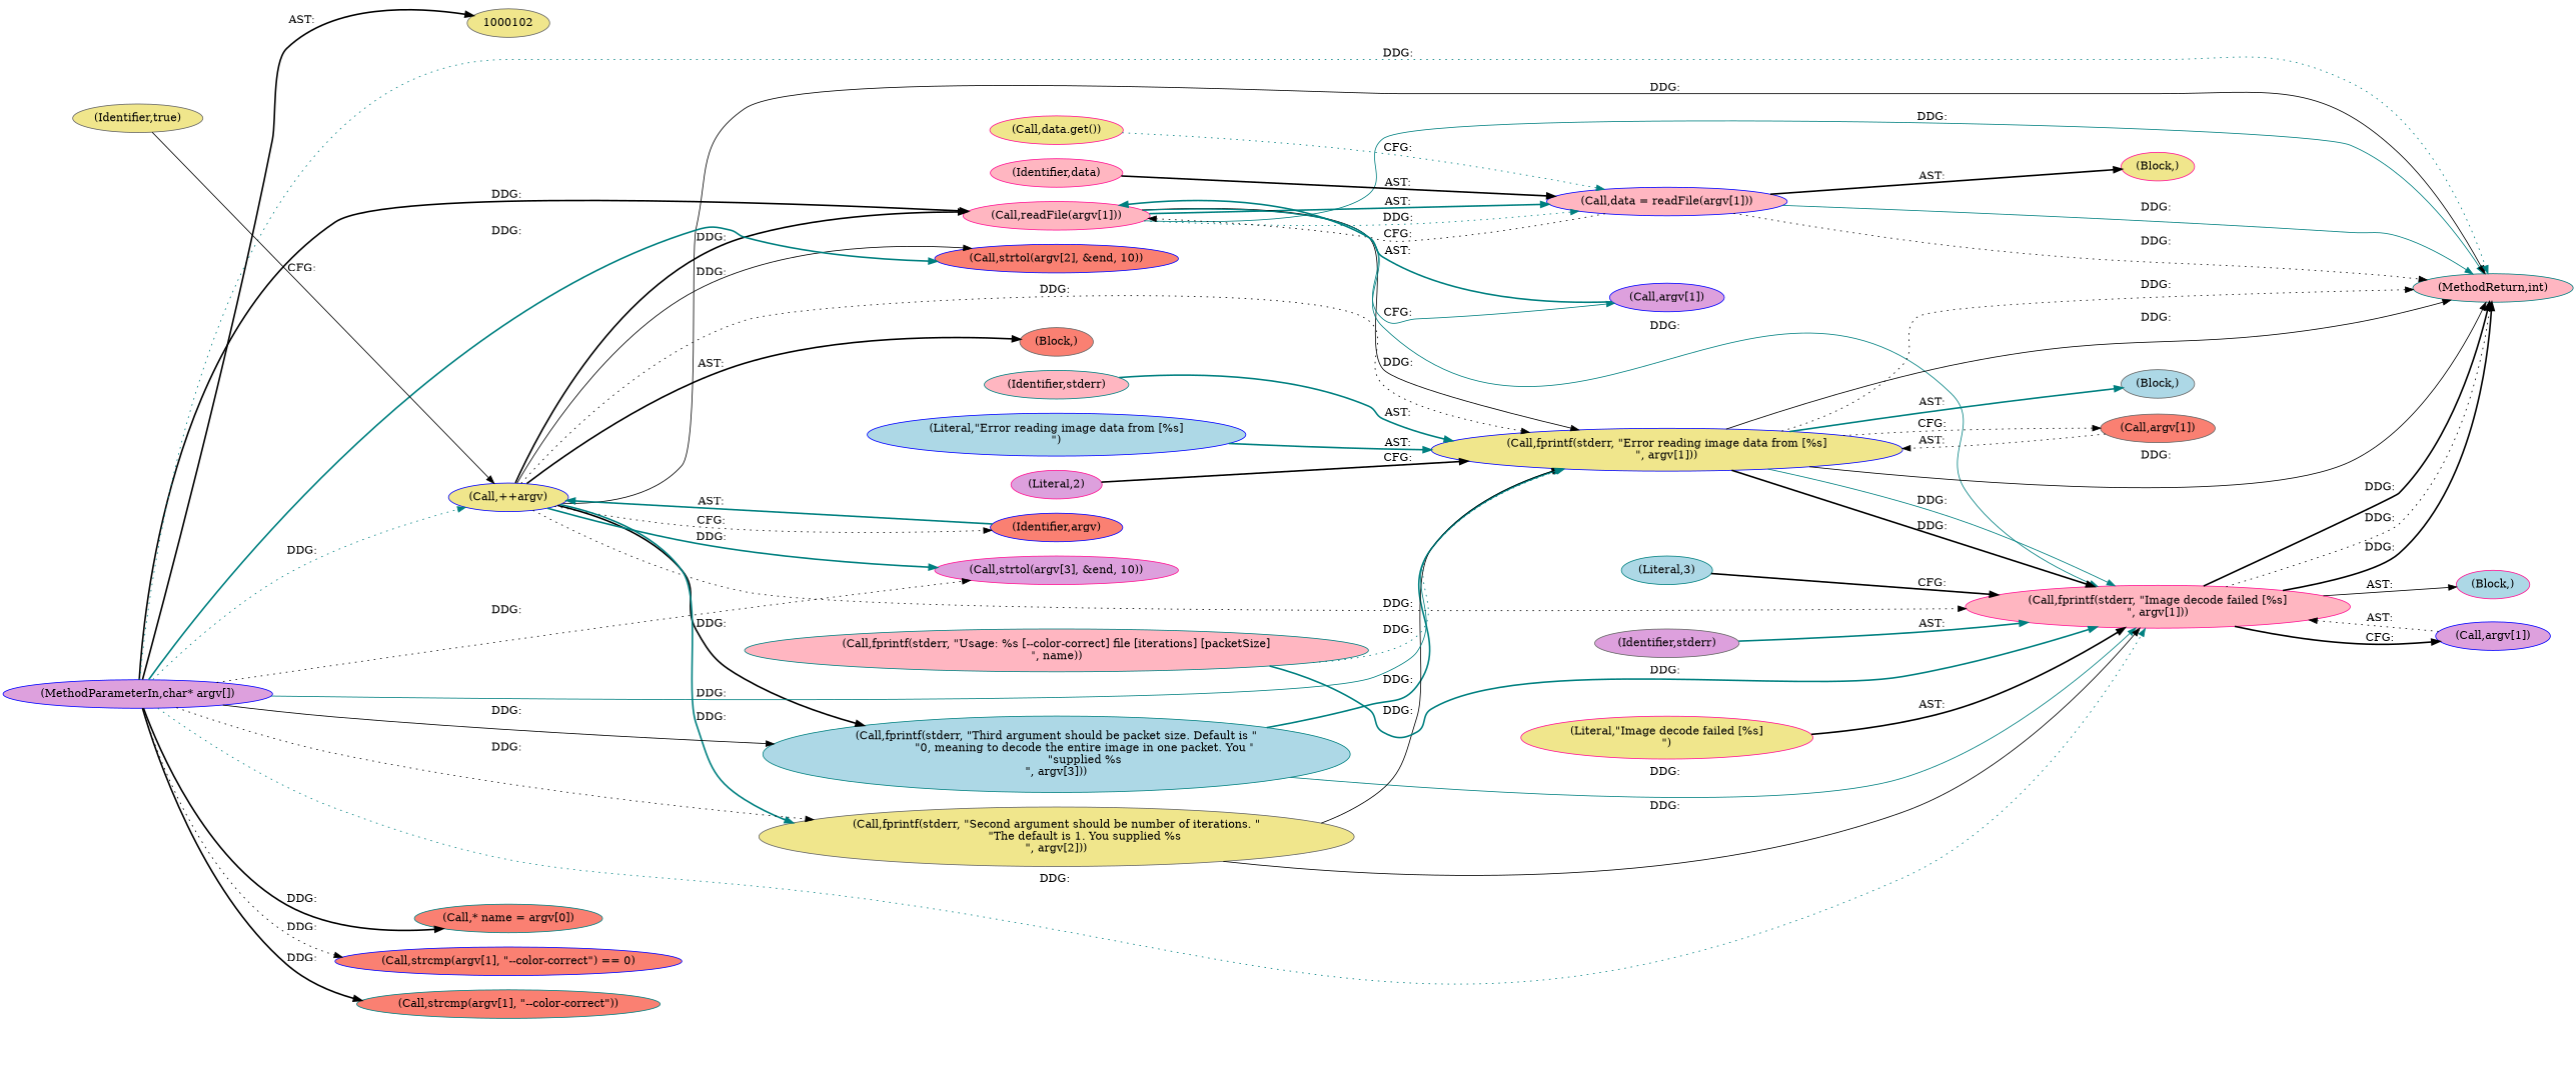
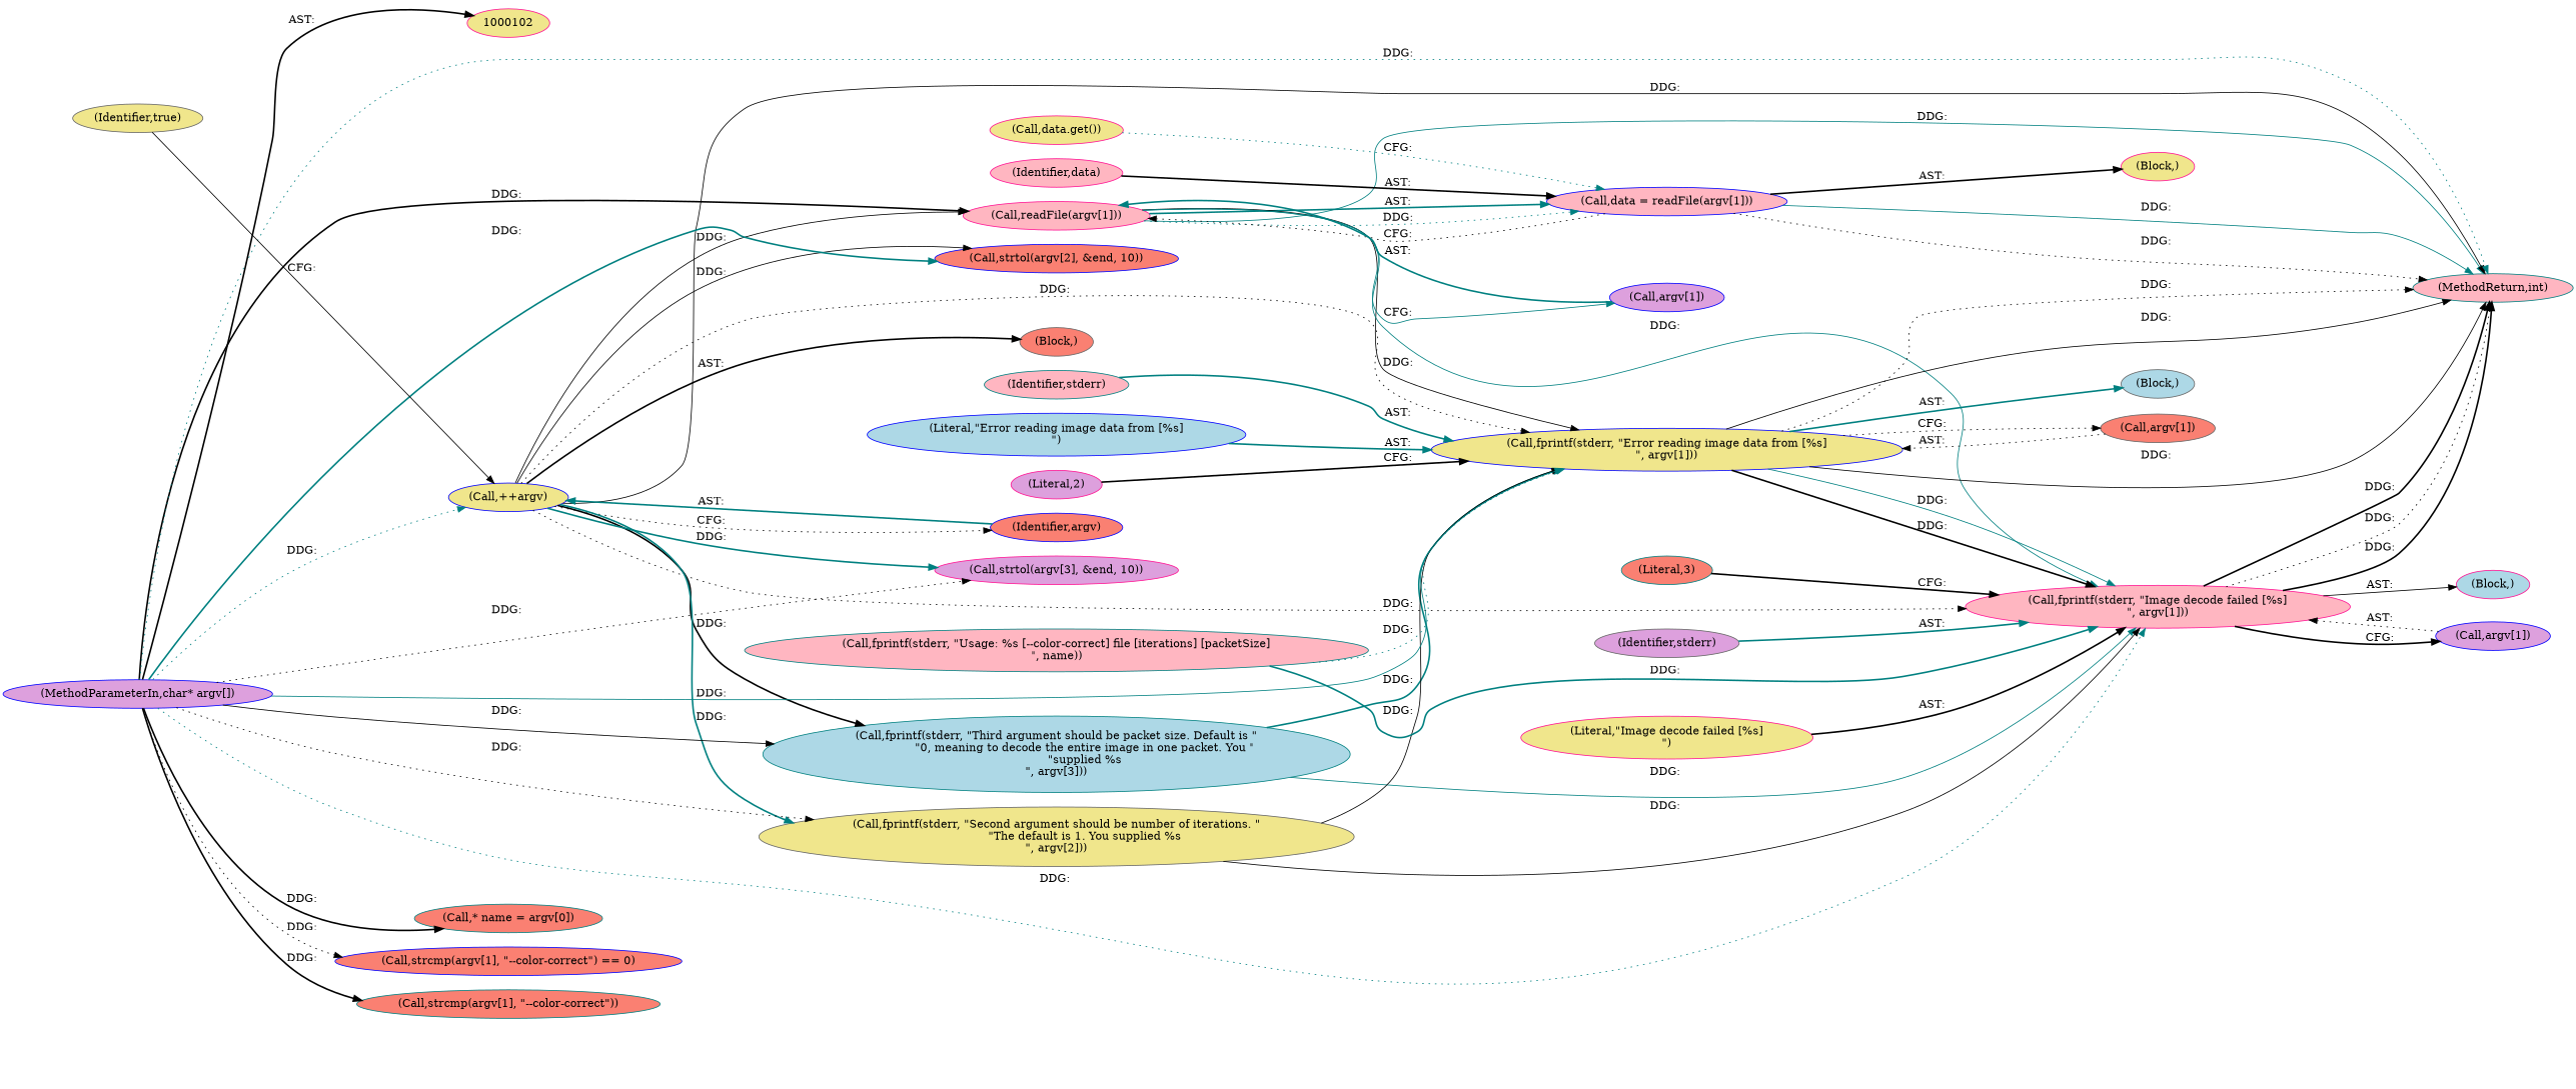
  digraph {
    rankdir=LR
    node [color=blue fillcolor=khaki style=filled]
    edge [color=black style=bold]
    n1 [color=deeppink fillcolor=lightpink label="(Call,readFile(argv[1]))"]
    n2 [fillcolor=lightpink label="(Call,data = readFile(argv[1]))"]
    n3 [label="(Call,fprintf(stderr, \"Error reading image data from [%s]\n\", argv[1]))"]
    n4 [color=deeppink fillcolor=lightpink label="(Call,fprintf(stderr, \"Image decode failed [%s]\n\", argv[1]))"]
    n5 [color=teal fillcolor=lightpink label="(MethodReturn,int)"]
    n6 [fillcolor=plum label="(Call,argv[1])"]
    n7 [color=deeppink label="(Block,)"]
    n8 [color=gray40 fillcolor=lightblue label="(Block,)"]
    n9 [color=gray40 fillcolor=salmon label="(Call,argv[1])"]
    n10 [color=deeppink fillcolor=lightblue label="(Block,)"]
    n11 [fillcolor=plum label="(Call,argv[1])"]
    n12 [label="(Call,++argv)"]
    n13 [color=gray40 fillcolor=salmon label="(Block,)"]
    n14 [fillcolor=salmon label="(Identifier,argv)"]
    n15 [color=teal fillcolor=lightblue label="(Call,fprintf(stderr, \"Third argument should be packet size. Default is \"\n                \"0, meaning to decode the entire image in one packet. You \"\n                \"supplied %s\n\", argv[3]))"]
    n16 [fillcolor=salmon label="(Call,strtol(argv[2], &end, 10))"]
    n17 [color=gray40 label="(Call,fprintf(stderr, \"Second argument should be number of iterations. \"\n                \"The default is 1. You supplied %s\n\", argv[2]))"]
    n18 [color=deeppink fillcolor=plum label="(Call,strtol(argv[3], &end, 10))"]
    n19 [fillcolor=plum label="(MethodParameterIn,char* argv[])"]
    n20 [color=teal fillcolor=salmon label="(Call,* name = argv[0])"]
    n21 [fillcolor=salmon label="(Call,strcmp(argv[1], \"--color-correct\") == 0)"]
    n22 [color=teal fillcolor=salmon label="(Call,strcmp(argv[1], \"--color-correct\"))"]
-   1000102 [color=gray40]
+   1000102 [color=deeppink]
    n24 [color=gray40 fillcolor=plum label="(Identifier,stderr)"]
    n25 [color=deeppink fillcolor=lightpink label="(Identifier,data)"]
    n26 [color=teal fillcolor=lightpink label="(Call,fprintf(stderr, \"Usage: %s [--color-correct] file [iterations] [packetSize]\n\", name))"]
    n27 [color=deeppink label="(Literal,\"Image decode failed [%s]\n\")"]
    n28 [fillcolor=lightblue label="(Literal,\"Error reading image data from [%s]\n\")"]
    n29 [color=deeppink fillcolor=plum label="(Literal,2)"]
    n30 [color=deeppink label="(Call,data.get())"]
    n31 [color=teal fillcolor=lightpink label="(Identifier,stderr)"]
-   n32 [color=teal fillcolor=lightblue label="(Literal,3)"]
+   n32 [color=teal fillcolor=salmon label="(Literal,3)"]
    n33 [color=gray40 label="(Identifier,true)"]
    n1 -> n2 [color=teal label="AST: "]
    n1 -> n2 [color=teal label="DDG: " style=dotted]
    n1 -> n3 [label="DDG: " style=solid]
    n1 -> n4 [color=teal label="DDG: " style=solid]
    n1 -> n5 [color=teal label="DDG: " style=solid]
    n1 -> n6 [color=teal label="CFG: " style=solid]
    n2 -> n1 [label="CFG: " style=dotted]
    n2 -> n5 [color=teal label="DDG: " style=solid]
    n2 -> n5 [label="DDG: " style=dotted]
    n2 -> n7 [label="AST: "]
    n3 -> n4 [label="DDG: "]
    n3 -> n4 [color=teal label="DDG: " style=solid]
    n3 -> n5 [label="DDG: " style=dotted]
    n3 -> n5 [label="DDG: " style=solid]
    n3 -> n5 [label="DDG: " style=solid]
    n3 -> n8 [color=teal label="AST: "]
    n3 -> n9 [label="CFG: " style=dotted]
    n4 -> n5 [label="DDG: "]
    n4 -> n5 [label="DDG: "]
    n4 -> n5 [label="DDG: " style=dotted]
    n4 -> n10 [label="AST: " style=solid]
    n4 -> n11 [label="CFG: "]
    n6 -> n1 [color=teal label="AST: "]
    n9 -> n3 [label="AST: " style=dotted]
    n11 -> n4 [label="AST: " style=dotted]
-   n12 -> n1 [label="DDG: "]
+   n12 -> n1 [label="DDG: " style=solid]
    n12 -> n3 [label="DDG: " style=dotted]
    n12 -> n4 [label="DDG: " style=dotted]
    n12 -> n5 [label="DDG: " style=solid]
    n12 -> n13 [label="AST: "]
    n12 -> n14 [label="CFG: " style=dotted]
    n12 -> n15 [label="DDG: "]
    n12 -> n16 [label="DDG: " style=solid]
    n12 -> n17 [color=teal label="DDG: "]
    n12 -> n18 [color=teal label="DDG: "]
    n14 -> n12 [color=teal label="AST: "]
    n15 -> n3 [color=teal label="DDG: "]
    n15 -> n4 [color=teal label="DDG: " style=solid]
    n17 -> n3 [label="DDG: " style=solid]
    n17 -> n4 [label="DDG: " style=solid]
    n19 -> n1 [label="DDG: "]
    n19 -> n3 [color=teal label="DDG: " style=solid]
    n19 -> n4 [color=teal label="DDG: " style=dotted]
    n19 -> n5 [color=teal label="DDG: " style=dotted]
    n19 -> n12 [color=teal label="DDG: " style=dotted]
    n19 -> n15 [label="DDG: " style=solid]
    n19 -> n16 [color=teal label="DDG: "]
    n19 -> n17 [label="DDG: " style=dotted]
    n19 -> n18 [label="DDG: " style=dotted]
    n19 -> n20 [label="DDG: "]
    n19 -> n21 [label="DDG: " style=dotted]
    n19 -> n22 [label="DDG: "]
    n19 -> 1000102 [label="AST: "]
    n24 -> n4 [color=teal label="AST: "]
    n25 -> n2 [label="AST: "]
    n26 -> n3 [color=teal label="DDG: " style=dotted]
    n26 -> n4 [color=teal label="DDG: "]
    n27 -> n4 [label="AST: "]
    n28 -> n3 [color=teal label="AST: "]
    n29 -> n3 [label="CFG: "]
    n30 -> n2 [color=teal label="CFG: " style=dotted]
    n31 -> n3 [color=teal label="AST: "]
    n32 -> n4 [label="CFG: "]
    n33 -> n12 [label="CFG: " style=solid]
  }
